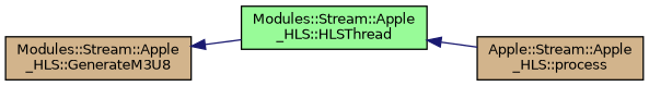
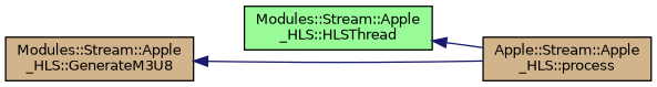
  digraph {
    rankdir=LR
    node [color=black fillcolor=tan fontname=Helvetica fontsize=10 shape=record style=filled]
    edge [color=midnightblue dir=back fontname=Helvetica fontsize=10 labelfontname=Helvetica labelfontsize=10 style=solid]
    n1 [fontcolor=black height=0.2 label="Modules::Stream::Apple\l_HLS::GenerateM3U8" width=0.4]
    n2 [fillcolor=palegreen height=0.2 label="Modules::Stream::Apple\l_HLS::HLSThread" width=0.4]
    n3 [height=0.2 label="Apple::Stream::Apple\l_HLS::process" width=0.4]
-   n1 -> n2
+   n1 -> n3
    n2 -> n3
  }
